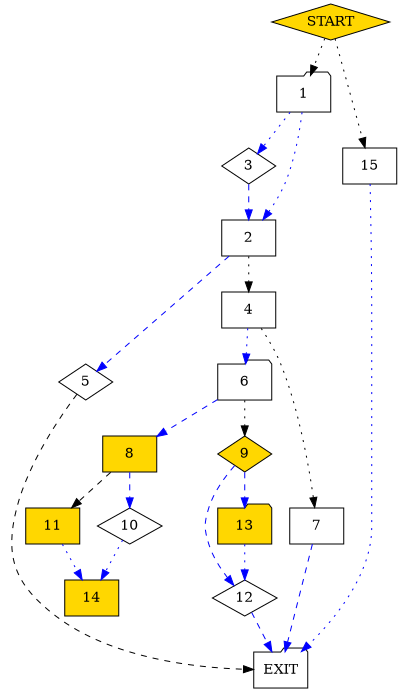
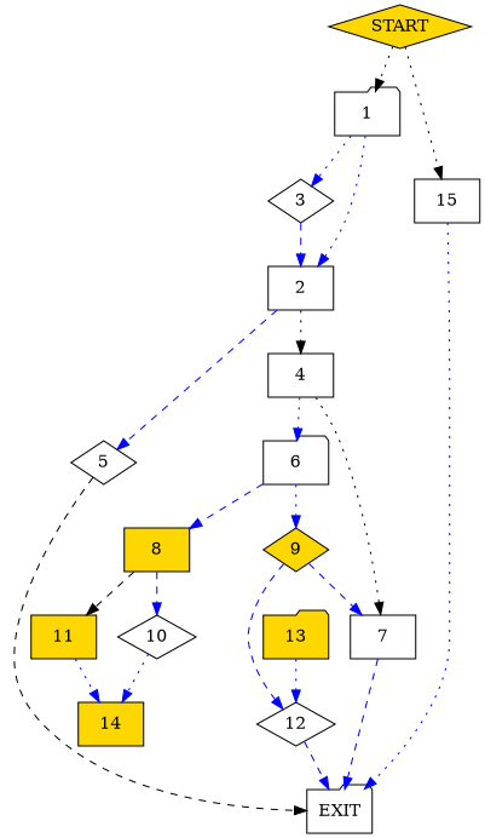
  digraph {
    node [fillcolor=white shape=box style=filled]
    edge [color=blue style=dotted]
    n1 [fillcolor=gold label=START shape=diamond]
    1 [shape=folder]
    15
    2
    3 [shape=diamond]
    n6 [label=EXIT shape=folder]
    4
    5 [shape=diamond]
    6 [shape=folder]
    7
    8 [fillcolor=gold]
    9 [fillcolor=gold shape=diamond]
    10 [shape=diamond]
    11 [fillcolor=gold]
    12 [shape=diamond]
    13 [fillcolor=gold shape=folder]
    14 [fillcolor=gold]
    n1 -> 1 [color=black]
    n1 -> 15 [color=black]
    1 -> 2
    1 -> 3
    15 -> n6
    2 -> 4 [color=black]
    2 -> 5 [style=dashed]
    3 -> 2 [style=dashed]
    4 -> 6
    4 -> 7 [color=black]
    5 -> n6 [color=black style=dashed]
    6 -> 8 [style=dashed]
-   6 -> 9 [color=black]
+   6 -> 9
    7 -> n6 [style=dashed]
    8 -> 10 [style=dashed]
    8 -> 11 [color=black style=dashed]
    9 -> 12 [style=dashed]
-   9 -> 13 [style=dashed]
+   9 -> 7 [style=dashed]
    10 -> 14
    11 -> 14
    12 -> n6 [style=dashed]
    13 -> 12
  }
